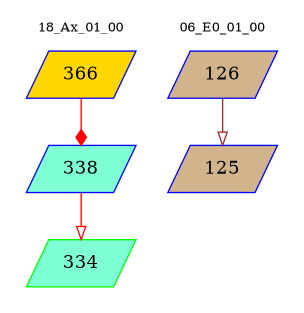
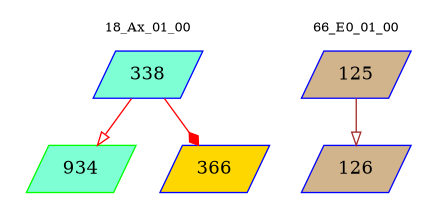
  digraph {
    node [color=blue fillcolor=aquamarine shape=parallelogram style=filled]
    edge [arrowhead=onormal color=red]
    n1 [label=338]
-   n2 [color=green label=334]
+   n2 [color=green label=934]
    n3 [fillcolor=gold label=366]
    n4 [fillcolor=tan label=126]
    n5 [fillcolor=tan label=125]
    subgraph cluster_1 {
      color=white
      fontsize=10
      label="18_Ax_01_00"
      n1
      n2
      n3
    }
    subgraph cluster_2 {
      color=white
      fontsize=10
-     label="06_E0_01_00"
+     label="66_E0_01_00"
      n4
      n5
    }
    n1 -> n2
-   n3 -> n1 [arrowhead=diamond]
-   n4 -> n5 [color=brown]
+   n1 -> n3 [arrowhead=diamond]
+   n5 -> n4 [color=brown]
  }
